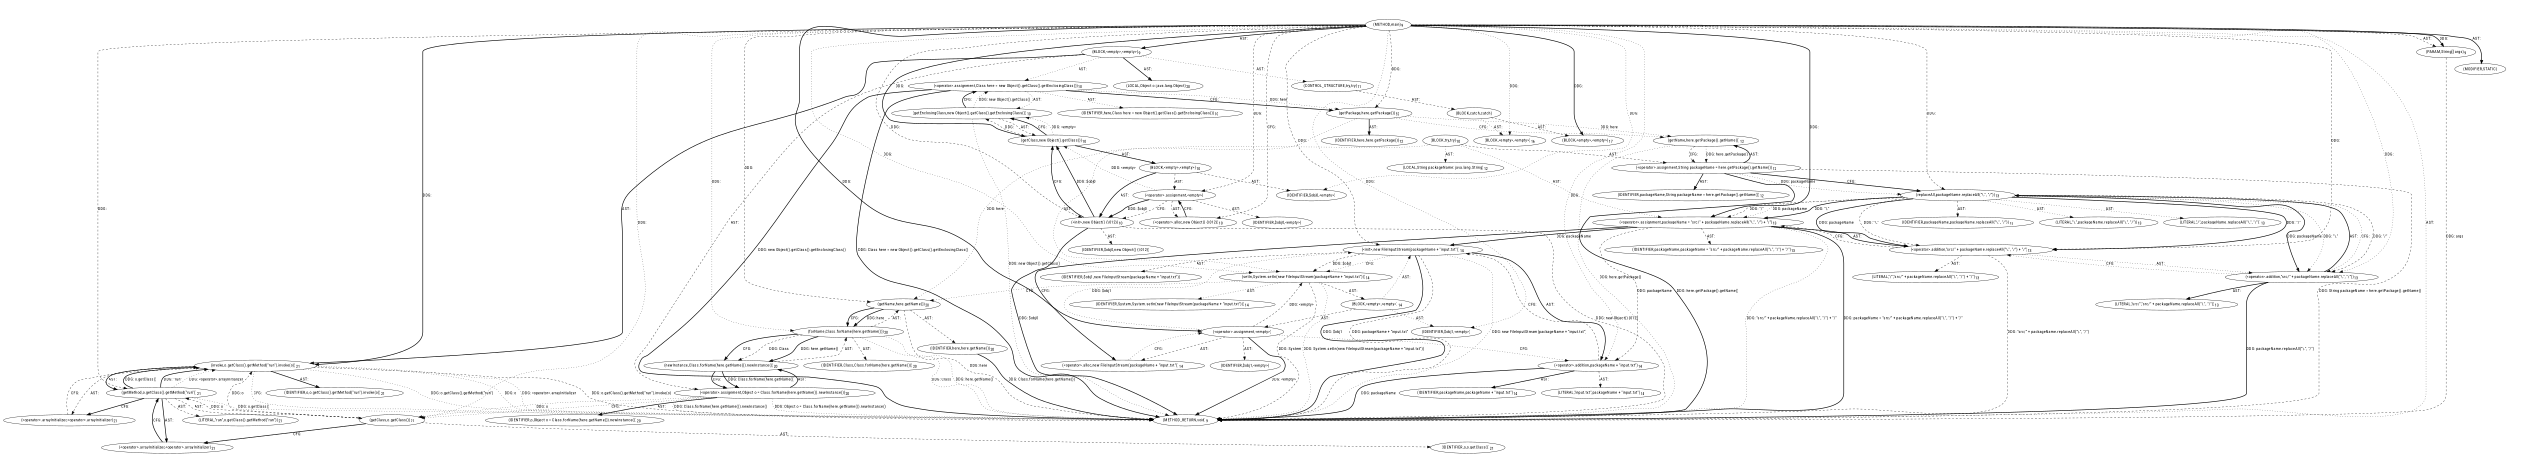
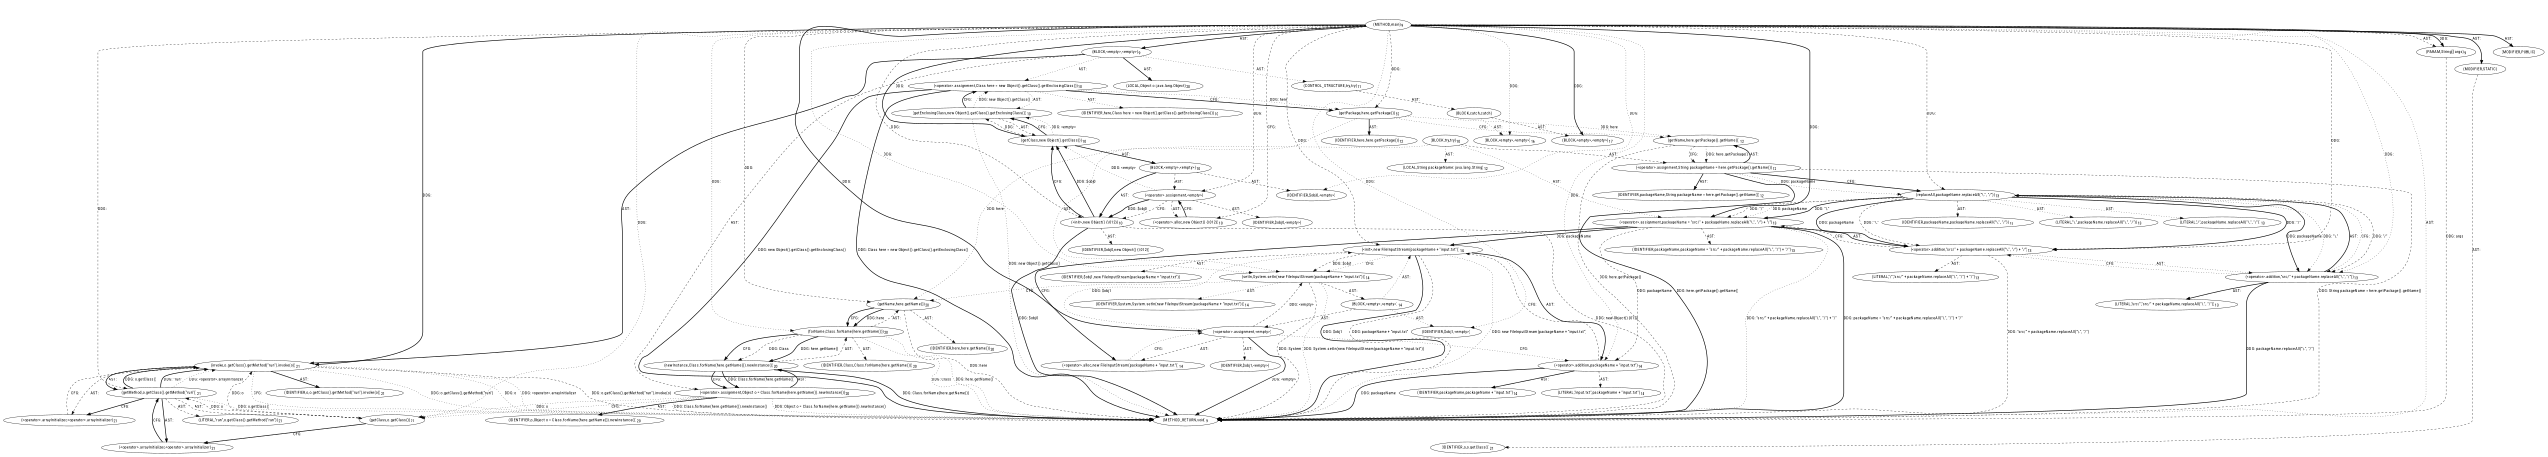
  digraph {
    fontname="Roboto Condensed"
    node [fontname="Roboto Condensed"]
    edge [fontname="Roboto Condensed" style=dashed]
    n1 [label=<(METHOD,main)<SUB>9</SUB>>]
    n2 [label=<(PARAM,String[] args)<SUB>9</SUB>>]
    n3 [label=<(BLOCK,&lt;empty&gt;,&lt;empty&gt;)<SUB>9</SUB>>]
    n4 [label=<(getClass,new Object().getClass())<SUB>10</SUB>>]
    n5 [label=<(&lt;operator&gt;.assignment,&lt;empty&gt;)>]
    n6 [label=<(&lt;operator&gt;.alloc,new Object() {\012})<SUB>10</SUB>>]
    n7 [label=<(&lt;init&gt;,new Object() {\012})<SUB>10</SUB>>]
    n8 [label=<(IDENTIFIER,$obj0,&lt;empty&gt;)>]
    n9 [label=<(getPackage,here.getPackage())<SUB>32</SUB>>]
    n10 [label=<(&lt;operator&gt;.assignment,packageName = &quot;src/&quot; + packageName.replaceAll(&quot;\\.&quot;, &quot;/&quot;) + &quot;/&quot;)<SUB>13</SUB>>]
    n11 [label=<(&lt;operator&gt;.addition,&quot;src/&quot; + packageName.replaceAll(&quot;\\.&quot;, &quot;/&quot;) + &quot;/&quot;)<SUB>13</SUB>>]
    n12 [label=<(&lt;operator&gt;.addition,&quot;src/&quot; + packageName.replaceAll(&quot;\\.&quot;, &quot;/&quot;))<SUB>13</SUB>>]
    n13 [label=<(replaceAll,packageName.replaceAll(&quot;\\.&quot;, &quot;/&quot;))<SUB>13</SUB>>]
    n14 [label=<(setIn,System.setIn(new FileInputStream(packageName + &quot;input.txt&quot;)))<SUB>14</SUB>>]
    n15 [label=<(&lt;operator&gt;.assignment,&lt;empty&gt;)>]
    n16 [label=<(&lt;init&gt;,new FileInputStream(packageName + &quot;input.txt&quot;))<SUB>14</SUB>>]
    n17 [label=<(&lt;operator&gt;.addition,packageName + &quot;input.txt&quot;)<SUB>14</SUB>>]
    n18 [label=<(IDENTIFIER,$obj1,&lt;empty&gt;)>]
    n19 [label=<(BLOCK,&lt;empty&gt;,&lt;empty&gt;)<SUB>16</SUB>>]
    n20 [label=<(BLOCK,&lt;empty&gt;,&lt;empty&gt;)<SUB>17</SUB>>]
    n21 [label=<(forName,Class.forName(here.getName()))<SUB>20</SUB>>]
    n22 [label=<(getName,here.getName())<SUB>20</SUB>>]
    n23 [label=<(invoke,o.getClass().getMethod(&quot;run&quot;).invoke(o))<SUB>21</SUB>>]
    n24 [label=<(getMethod,o.getClass().getMethod(&quot;run&quot;))<SUB>21</SUB>>]
    n25 [label=<(getClass,o.getClass())<SUB>21</SUB>>]
+   n26 [label=<(MODIFIER,PUBLIC)>]
    n27 [label=<(MODIFIER,STATIC)>]
    n28 [label=<(METHOD_RETURN,void)<SUB>9</SUB>>]
    n29 [label=<(&lt;operator&gt;.assignment,Class here = new Object().getClass().getEnclosingClass())<SUB>10</SUB>>]
    n30 [label=<(CONTROL_STRUCTURE,try,try)<SUB>11</SUB>>]
    n31 [label=<(LOCAL,Object o: java.lang.Object)<SUB>20</SUB>>]
    n32 [label=<(&lt;operator&gt;.assignment,Object o = Class.forName(here.getName()).newInstance())<SUB>20</SUB>>]
    n33 [label=<(getEnclosingClass,new Object().getClass().getEnclosingClass())<SUB>10</SUB>>]
    n34 [label=<(BLOCK,&lt;empty&gt;,&lt;empty&gt;)<SUB>10</SUB>>]
    n35 [label=<(IDENTIFIER,$obj0,&lt;empty&gt;)>]
    n36 [label=<(IDENTIFIER,$obj0,new Object() {\012})>]
    n37 [label=<(getName,here.getPackage().getName())<SUB>12</SUB>>]
    n38 [label=<(IDENTIFIER,here,here.getPackage())<SUB>12</SUB>>]
    n39 [label=<(IDENTIFIER,packageName,packageName = &quot;src/&quot; + packageName.replaceAll(&quot;\\.&quot;, &quot;/&quot;) + &quot;/&quot;)<SUB>13</SUB>>]
    n40 [label=<(&lt;operator&gt;.alloc,new FileInputStream(packageName + &quot;input.txt&quot;))<SUB>14</SUB>>]
    n41 [label=<(LITERAL,&quot;/&quot;,&quot;src/&quot; + packageName.replaceAll(&quot;\\.&quot;, &quot;/&quot;) + &quot;/&quot;)<SUB>13</SUB>>]
    n42 [label=<(LITERAL,&quot;src/&quot;,&quot;src/&quot; + packageName.replaceAll(&quot;\\.&quot;, &quot;/&quot;))<SUB>13</SUB>>]
    n43 [label=<(IDENTIFIER,packageName,packageName.replaceAll(&quot;\\.&quot;, &quot;/&quot;))<SUB>13</SUB>>]
    n44 [label=<(LITERAL,&quot;\\.&quot;,packageName.replaceAll(&quot;\\.&quot;, &quot;/&quot;))<SUB>13</SUB>>]
    n45 [label=<(LITERAL,&quot;/&quot;,packageName.replaceAll(&quot;\\.&quot;, &quot;/&quot;))<SUB>13</SUB>>]
    n46 [label=<(IDENTIFIER,System,System.setIn(new FileInputStream(packageName + &quot;input.txt&quot;)))<SUB>14</SUB>>]
    n47 [label=<(BLOCK,&lt;empty&gt;,&lt;empty&gt;)<SUB>14</SUB>>]
    n48 [label=<(IDENTIFIER,$obj1,&lt;empty&gt;)>]
    n49 [label=<(IDENTIFIER,$obj1,new FileInputStream(packageName + &quot;input.txt&quot;))>]
    n50 [label=<(IDENTIFIER,packageName,packageName + &quot;input.txt&quot;)<SUB>14</SUB>>]
    n51 [label=<(LITERAL,&quot;input.txt&quot;,packageName + &quot;input.txt&quot;)<SUB>14</SUB>>]
    n52 [label=<(newInstance,Class.forName(here.getName()).newInstance())<SUB>20</SUB>>]
    n53 [label=<(IDENTIFIER,Class,Class.forName(here.getName()))<SUB>20</SUB>>]
    n54 [label=<(IDENTIFIER,here,here.getName())<SUB>20</SUB>>]
    n55 [label=<(IDENTIFIER,o,o.getClass().getMethod(&quot;run&quot;).invoke(o))<SUB>21</SUB>>]
    n56 [label=<(&lt;operator&gt;.arrayInitializer,&lt;operator&gt;.arrayInitializer)<SUB>21</SUB>>]
    n57 [label=<(LITERAL,&quot;run&quot;,o.getClass().getMethod(&quot;run&quot;))<SUB>21</SUB>>]
    n58 [label=<(&lt;operator&gt;.arrayInitializer,&lt;operator&gt;.arrayInitializer)<SUB>21</SUB>>]
    n59 [label=<(IDENTIFIER,o,o.getClass())<SUB>21</SUB>>]
    n60 [label=<(IDENTIFIER,here,Class here = new Object().getClass().getEnclosingClass())<SUB>10</SUB>>]
    n61 [label=<(BLOCK,catch,catch)>]
    n62 [label=<(IDENTIFIER,o,Object o = Class.forName(here.getName()).newInstance())<SUB>20</SUB>>]
    n63 [label=<(BLOCK,try,try)<SUB>10</SUB>>]
    n64 [label=<(LOCAL,String packageName: java.lang.String)<SUB>12</SUB>>]
    n65 [label=<(&lt;operator&gt;.assignment,String packageName = here.getPackage().getName())<SUB>12</SUB>>]
    n66 [label=<(IDENTIFIER,packageName,String packageName = here.getPackage().getName())<SUB>12</SUB>>]
    n1 -> n2 [label="AST: "]
    n1 -> n2 [label="DDG: " style=bold]
    n1 -> n3 [label="AST: " style=bold]
    n1 -> n4 [label="DDG: " style=bold]
    n1 -> n5 [label="DDG: "]
    n1 -> n6 [label="CFG: "]
    n1 -> n7 [label="DDG: "]
    n1 -> n8 [label="DDG: " style=dotted]
    n1 -> n9 [label="DDG: "]
    n1 -> n10 [label="DDG: " style=bold]
    n1 -> n11 [label="DDG: "]
    n1 -> n12 [label="DDG: " style=dotted]
    n1 -> n13 [label="DDG: "]
    n1 -> n14 [label="DDG: " style=dotted]
    n1 -> n15 [label="DDG: " style=bold]
    n1 -> n16 [label="DDG: "]
    n1 -> n17 [label="DDG: " style=dotted]
    n1 -> n18 [label="DDG: " style=dotted]
    n1 -> n19 [label="DDG: " style=dotted]
    n1 -> n20 [label="DDG: " style=bold]
    n1 -> n21 [label="DDG: " style=dotted]
    n1 -> n22 [label="DDG: "]
    n1 -> n23 [label="DDG: " style=bold]
    n1 -> n24 [label="DDG: "]
    n1 -> n25 [label="DDG: " style=dotted]
+   n1 -> n26 [label="AST: " style=bold]
    n1 -> n27 [label="AST: " style=bold]
    n1 -> n28 [label="AST: " style=dotted]
    n2 -> n28 [label="DDG: args"]
    n3 -> n23 [label="AST: " style=bold]
    n3 -> n29 [label="AST: " style=dotted]
    n3 -> n30 [label="AST: " style=dotted]
    n3 -> n31 [label="AST: " style=bold]
    n3 -> n32 [label="AST: "]
    n4 -> n33 [label="CFG: " style=bold]
    n4 -> n33 [label="DDG: &lt;empty&gt;" style=dotted]
    n4 -> n33 [label="DDG: "]
    n4 -> n34 [label="AST: " style=bold]
    n5 -> n4 [label="DDG: &lt;empty&gt;" style=dotted]
    n5 -> n6 [label="AST: "]
    n5 -> n7 [label="CFG: "]
    n5 -> n7 [label="DDG: $obj0" style=bold]
    n5 -> n35 [label="AST: "]
    n6 -> n5 [label="CFG: " style=bold]
    n7 -> n4 [label="CFG: " style=bold]
    n7 -> n4 [label="DDG: $obj0" style=bold]
    n7 -> n28 [label="DDG: $obj0" style=bold]
    n7 -> n28 [label="DDG: new Object() {\012}"]
    n7 -> n36 [label="AST: "]
    n9 -> n22 [label="DDG: here" style=dotted]
    n9 -> n37 [label="CFG: " style=dotted]
    n9 -> n37 [label="DDG: here" style=dotted]
    n9 -> n38 [label="AST: " style=bold]
    n10 -> n11 [label="AST: " style=bold]
    n10 -> n16 [label="DDG: packageName" style=bold]
    n10 -> n17 [label="DDG: packageName"]
    n10 -> n28 [label="DDG: &quot;src/&quot; + packageName.replaceAll(&quot;\\.&quot;, &quot;/&quot;) + &quot;/&quot;" style=dotted]
    n10 -> n28 [label="DDG: packageName = &quot;src/&quot; + packageName.replaceAll(&quot;\\.&quot;, &quot;/&quot;) + &quot;/&quot;" style=bold]
    n10 -> n39 [label="AST: "]
    n10 -> n40 [label="CFG: " style=bold]
    n11 -> n10 [label="CFG: "]
    n11 -> n12 [label="AST: " style=dotted]
    n11 -> n28 [label="DDG: &quot;src/&quot; + packageName.replaceAll(&quot;\\.&quot;, &quot;/&quot;)"]
    n11 -> n41 [label="AST: "]
    n12 -> n11 [label="CFG: " style=dotted]
    n12 -> n13 [label="AST: " style=bold]
    n12 -> n28 [label="DDG: packageName.replaceAll(&quot;\\.&quot;, &quot;/&quot;)" style=bold]
    n12 -> n42 [label="AST: " style=bold]
    n13 -> n10 [label="DDG: packageName" style=dotted]
    n13 -> n10 [label="DDG: &quot;\\.&quot;" style=bold]
    n13 -> n10 [label="DDG: &quot;/&quot;"]
    n13 -> n11 [label="DDG: packageName" style=bold]
    n13 -> n11 [label="DDG: &quot;\\.&quot;"]
    n13 -> n11 [label="DDG: &quot;/&quot;" style=bold]
    n13 -> n12 [label="CFG: " style=dotted]
    n13 -> n12 [label="DDG: packageName" style=bold]
    n13 -> n12 [label="DDG: &quot;\\.&quot;" style=dotted]
    n13 -> n12 [label="DDG: &quot;/&quot;"]
    n13 -> n43 [label="AST: "]
    n13 -> n44 [label="AST: " style=dotted]
    n13 -> n45 [label="AST: " style=dotted]
    n14 -> n22 [label="CFG: " style=dotted]
    n14 -> n28 [label="DDG: System.setIn(new FileInputStream(packageName + &quot;input.txt&quot;))" style=dotted]
    n14 -> n28 [label="DDG: System"]
    n14 -> n46 [label="AST: " style=dotted]
    n14 -> n47 [label="AST: "]
    n15 -> n14 [label="DDG: &lt;empty&gt;"]
    n15 -> n16 [label="DDG: $obj1" style=dotted]
    n15 -> n17 [label="CFG: " style=dotted]
    n15 -> n28 [label="DDG: &lt;empty&gt;" style=bold]
    n15 -> n40 [label="AST: "]
    n15 -> n48 [label="AST: "]
    n16 -> n14 [label="CFG: " style=dotted]
    n16 -> n14 [label="DDG: $obj1"]
    n16 -> n17 [label="AST: " style=bold]
    n16 -> n28 [label="DDG: $obj1" style=bold]
    n16 -> n28 [label="DDG: packageName + &quot;input.txt&quot;"]
    n16 -> n28 [label="DDG: new FileInputStream(packageName + &quot;input.txt&quot;)" style=dotted]
    n16 -> n49 [label="AST: "]
    n17 -> n16 [label="CFG: "]
    n17 -> n28 [label="DDG: packageName" style=bold]
    n17 -> n50 [label="AST: " style=bold]
    n17 -> n51 [label="AST: "]
    n21 -> n22 [label="AST: "]
    n21 -> n28 [label="DDG: here.getName()" style=dotted]
    n21 -> n28 [label="DDG: Class" style=dotted]
    n21 -> n52 [label="CFG: " style=bold]
    n21 -> n52 [label="DDG: Class"]
    n21 -> n52 [label="DDG: here.getName()" style=bold]
    n21 -> n53 [label="AST: "]
    n22 -> n21 [label="CFG: " style=bold]
    n22 -> n21 [label="DDG: here" style=bold]
    n22 -> n28 [label="DDG: here"]
    n22 -> n54 [label="AST: "]
    n23 -> n24 [label="AST: " style=bold]
    n23 -> n28 [label="CFG: " style=dotted]
    n23 -> n28 [label="DDG: o.getClass().getMethod(&quot;run&quot;)" style=dotted]
    n23 -> n28 [label="DDG: o" style=dotted]
    n23 -> n28 [label="DDG: &lt;operator&gt;.arrayInitializer" style=dotted]
    n23 -> n28 [label="DDG: o.getClass().getMethod(&quot;run&quot;).invoke(o)"]
    n23 -> n55 [label="AST: " style=bold]
    n23 -> n56 [label="AST: "]
    n24 -> n23 [label="DDG: o.getClass()" style=bold]
    n24 -> n23 [label="DDG: &quot;run&quot;" style=bold]
    n24 -> n23 [label="DDG: &lt;operator&gt;.arrayInitializer" style=dotted]
    n24 -> n25 [label="AST: "]
    n24 -> n28 [label="DDG: o.getClass()" style=dotted]
    n24 -> n56 [label="CFG: " style=bold]
    n24 -> n57 [label="AST: "]
    n24 -> n58 [label="AST: " style=bold]
    n25 -> n23 [label="DDG: o"]
    n25 -> n24 [label="DDG: o"]
    n25 -> n58 [label="CFG: " style=bold]
-   n25 -> n59 [label="AST: "]
+   n27 -> n59 [label="AST: "]
    n29 -> n9 [label="CFG: " style=bold]
    n29 -> n9 [label="DDG: here" style=dotted]
    n29 -> n28 [label="DDG: new Object().getClass().getEnclosingClass()" style=bold]
    n29 -> n28 [label="DDG: Class here = new Object().getClass().getEnclosingClass()" style=bold]
    n29 -> n33 [label="AST: " style=dotted]
    n29 -> n60 [label="AST: " style=dotted]
    n30 -> n61 [label="AST: "]
    n32 -> n25 [label="CFG: " style=dotted]
    n32 -> n25 [label="DDG: o" style=dotted]
    n32 -> n28 [label="DDG: Class.forName(here.getName()).newInstance()" style=dotted]
    n32 -> n28 [label="DDG: Object o = Class.forName(here.getName()).newInstance()" style=dotted]
    n32 -> n52 [label="AST: " style=bold]
    n32 -> n62 [label="AST: " style=bold]
    n33 -> n4 [label="AST: "]
    n33 -> n28 [label="DDG: new Object().getClass()" style=dotted]
    n33 -> n29 [label="CFG: " style=bold]
    n33 -> n29 [label="DDG: new Object().getClass()" style=dotted]
    n34 -> n5 [label="AST: "]
    n34 -> n7 [label="AST: " style=bold]
    n34 -> n8 [label="AST: "]
-   n37 -> n28 [label="DDG: here.getPackage()" style=dotted]
+   n37 -> n28 [label="DDG: here.getPackage()"]
    n37 -> n65 [label="CFG: "]
    n37 -> n65 [label="DDG: here.getPackage()" style=dotted]
    n40 -> n15 [label="CFG: " style=dotted]
    n47 -> n15 [label="AST: "]
    n47 -> n16 [label="AST: " style=dotted]
    n47 -> n18 [label="AST: " style=dotted]
    n52 -> n21 [label="AST: "]
-   n54 -> n28 [label="DDG: Class.forName(here.getName())" style=bold]
+   n52 -> n28 [label="DDG: Class.forName(here.getName())" style=bold]
    n52 -> n32 [label="CFG: " style=bold]
    n52 -> n32 [label="DDG: Class.forName(here.getName())" style=bold]
    n56 -> n23 [label="CFG: "]
    n58 -> n24 [label="CFG: " style=bold]
    n61 -> n19 [label="AST: " style=dotted]
    n61 -> n20 [label="AST: "]
    n63 -> n10 [label="AST: " style=dotted]
    n63 -> n14 [label="AST: " style=dotted]
    n63 -> n64 [label="AST: " style=dotted]
    n63 -> n65 [label="AST: "]
    n65 -> n13 [label="CFG: " style=bold]
    n65 -> n13 [label="DDG: packageName" style=dotted]
    n65 -> n28 [label="DDG: here.getPackage().getName()" style=bold]
    n65 -> n28 [label="DDG: String packageName = here.getPackage().getName()"]
    n65 -> n37 [label="AST: " style=bold]
    n65 -> n66 [label="AST: " style=bold]
  }
